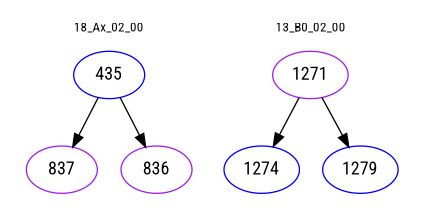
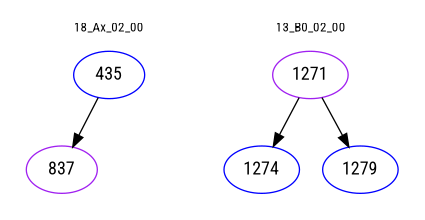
  digraph {
    fontname="Roboto Condensed"
    node [color=blue fontname="Roboto Condensed"]
    edge [color=black fontname="Roboto Condensed"]
    n1 [label=435]
    n2 [color=purple label=837]
-   n3 [color=purple label=836]
    n4 [color=purple label=1271]
    n5 [label=1274]
    n6 [label=1279]
    subgraph cluster_1 {
      color=white
      fontsize=10
      label="18_Ax_02_00"
      n1
      n2
-     n3
    }
    subgraph cluster_2 {
      color=white
      fontsize=10
      label="13_B0_02_00"
      n4
      n5
      n6
    }
    n1 -> n2
-   n1 -> n3
    n4 -> n5
    n4 -> n6
  }
